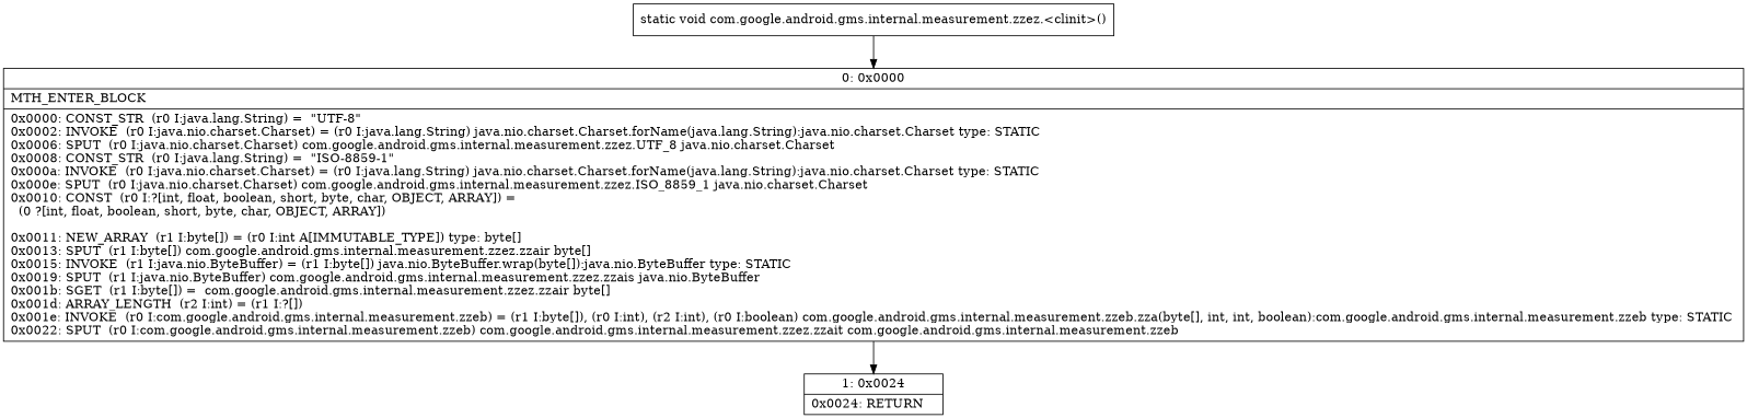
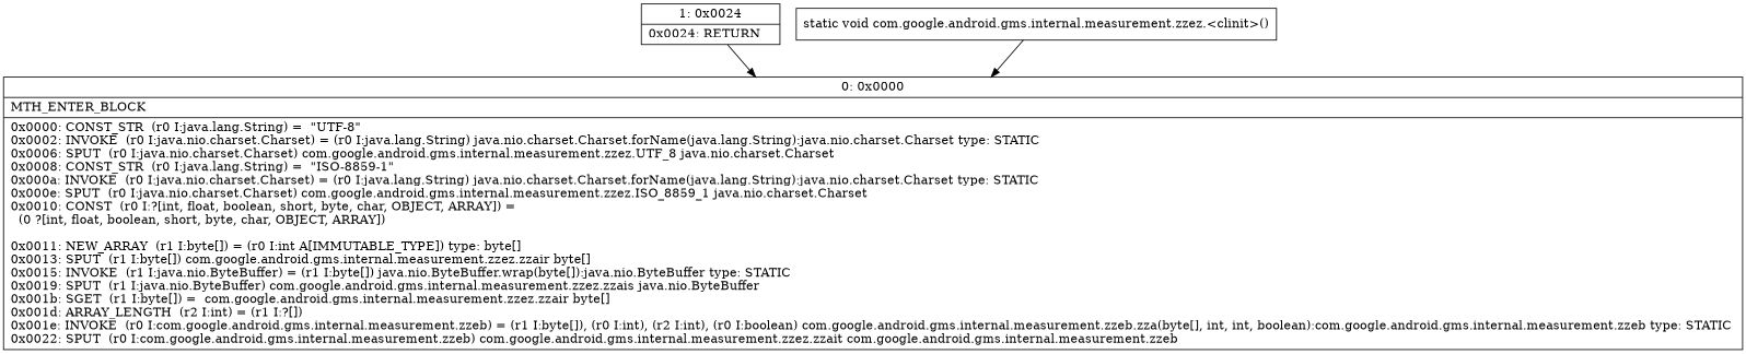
  digraph {
    node [shape=record]
    n1 [label="{0\:\ 0x0000|MTH_ENTER_BLOCK\l|0x0000: CONST_STR  (r0 I:java.lang.String) =  \"UTF\-8\" \l0x0002: INVOKE  (r0 I:java.nio.charset.Charset) = (r0 I:java.lang.String) java.nio.charset.Charset.forName(java.lang.String):java.nio.charset.Charset type: STATIC \l0x0006: SPUT  (r0 I:java.nio.charset.Charset) com.google.android.gms.internal.measurement.zzez.UTF_8 java.nio.charset.Charset \l0x0008: CONST_STR  (r0 I:java.lang.String) =  \"ISO\-8859\-1\" \l0x000a: INVOKE  (r0 I:java.nio.charset.Charset) = (r0 I:java.lang.String) java.nio.charset.Charset.forName(java.lang.String):java.nio.charset.Charset type: STATIC \l0x000e: SPUT  (r0 I:java.nio.charset.Charset) com.google.android.gms.internal.measurement.zzez.ISO_8859_1 java.nio.charset.Charset \l0x0010: CONST  (r0 I:?[int, float, boolean, short, byte, char, OBJECT, ARRAY]) = \l  (0 ?[int, float, boolean, short, byte, char, OBJECT, ARRAY])\l \l0x0011: NEW_ARRAY  (r1 I:byte[]) = (r0 I:int A[IMMUTABLE_TYPE]) type: byte[] \l0x0013: SPUT  (r1 I:byte[]) com.google.android.gms.internal.measurement.zzez.zzair byte[] \l0x0015: INVOKE  (r1 I:java.nio.ByteBuffer) = (r1 I:byte[]) java.nio.ByteBuffer.wrap(byte[]):java.nio.ByteBuffer type: STATIC \l0x0019: SPUT  (r1 I:java.nio.ByteBuffer) com.google.android.gms.internal.measurement.zzez.zzais java.nio.ByteBuffer \l0x001b: SGET  (r1 I:byte[]) =  com.google.android.gms.internal.measurement.zzez.zzair byte[] \l0x001d: ARRAY_LENGTH  (r2 I:int) = (r1 I:?[]) \l0x001e: INVOKE  (r0 I:com.google.android.gms.internal.measurement.zzeb) = (r1 I:byte[]), (r0 I:int), (r2 I:int), (r0 I:boolean) com.google.android.gms.internal.measurement.zzeb.zza(byte[], int, int, boolean):com.google.android.gms.internal.measurement.zzeb type: STATIC \l0x0022: SPUT  (r0 I:com.google.android.gms.internal.measurement.zzeb) com.google.android.gms.internal.measurement.zzez.zzait com.google.android.gms.internal.measurement.zzeb \l}"]
    n2 [label="{1\:\ 0x0024|0x0024: RETURN   \l}"]
    n3 [label="{static void com.google.android.gms.internal.measurement.zzez.\<clinit\>() }"]
-   n1 -> n2
+   n2 -> n1
    n3 -> n1
  }
